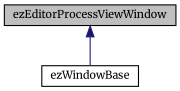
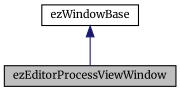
  digraph {
    fontname=Merriweather
    node [color=black fontname=Merriweather fontsize=10 shape=record style=filled]
    n1 [fillcolor=grey75 fontcolor=black height=0.2 label=ezEditorProcessViewWindow width=0.4]
    n2 [fillcolor=white height=0.2 label=ezWindowBase width=0.4]
-   n1 -> n2 [color=midnightblue dir=back fontname=Merriweather fontsize=10 labelfontname=Helvetica labelfontsize=10 style=solid]
+   n2 -> n1 [color=midnightblue dir=back fontname=Merriweather fontsize=10 labelfontname=Helvetica labelfontsize=10 style=solid]
  }
